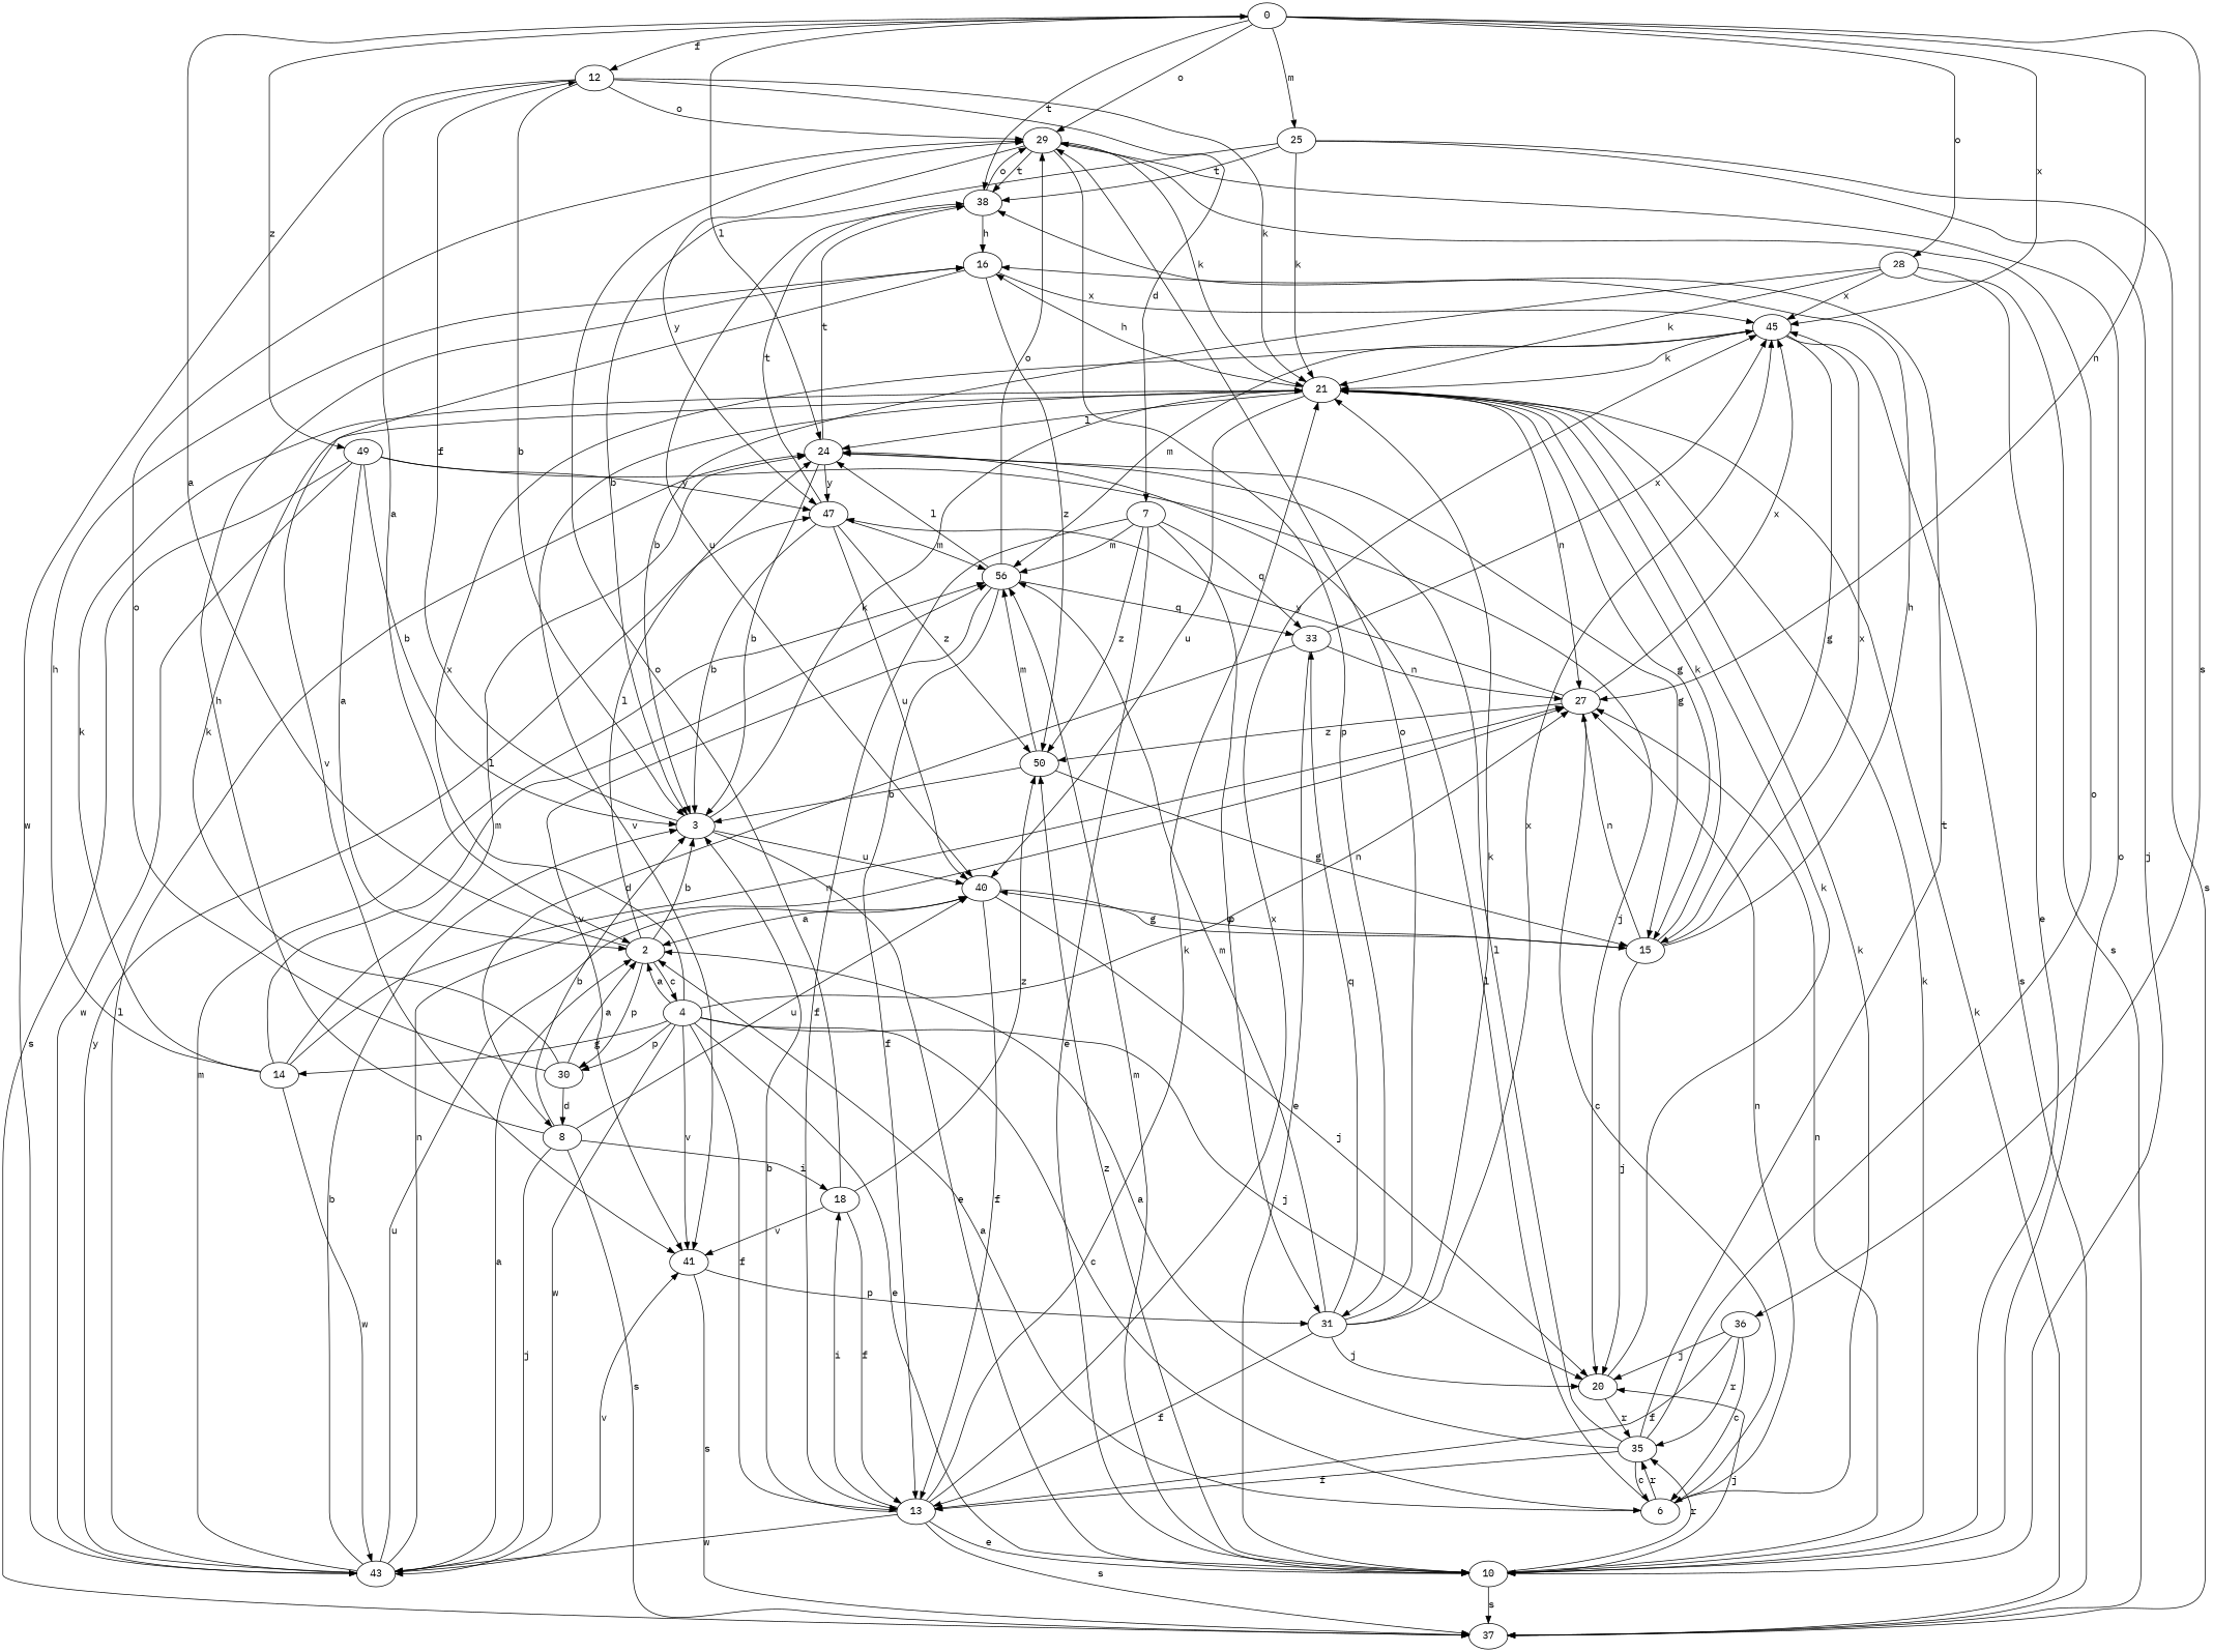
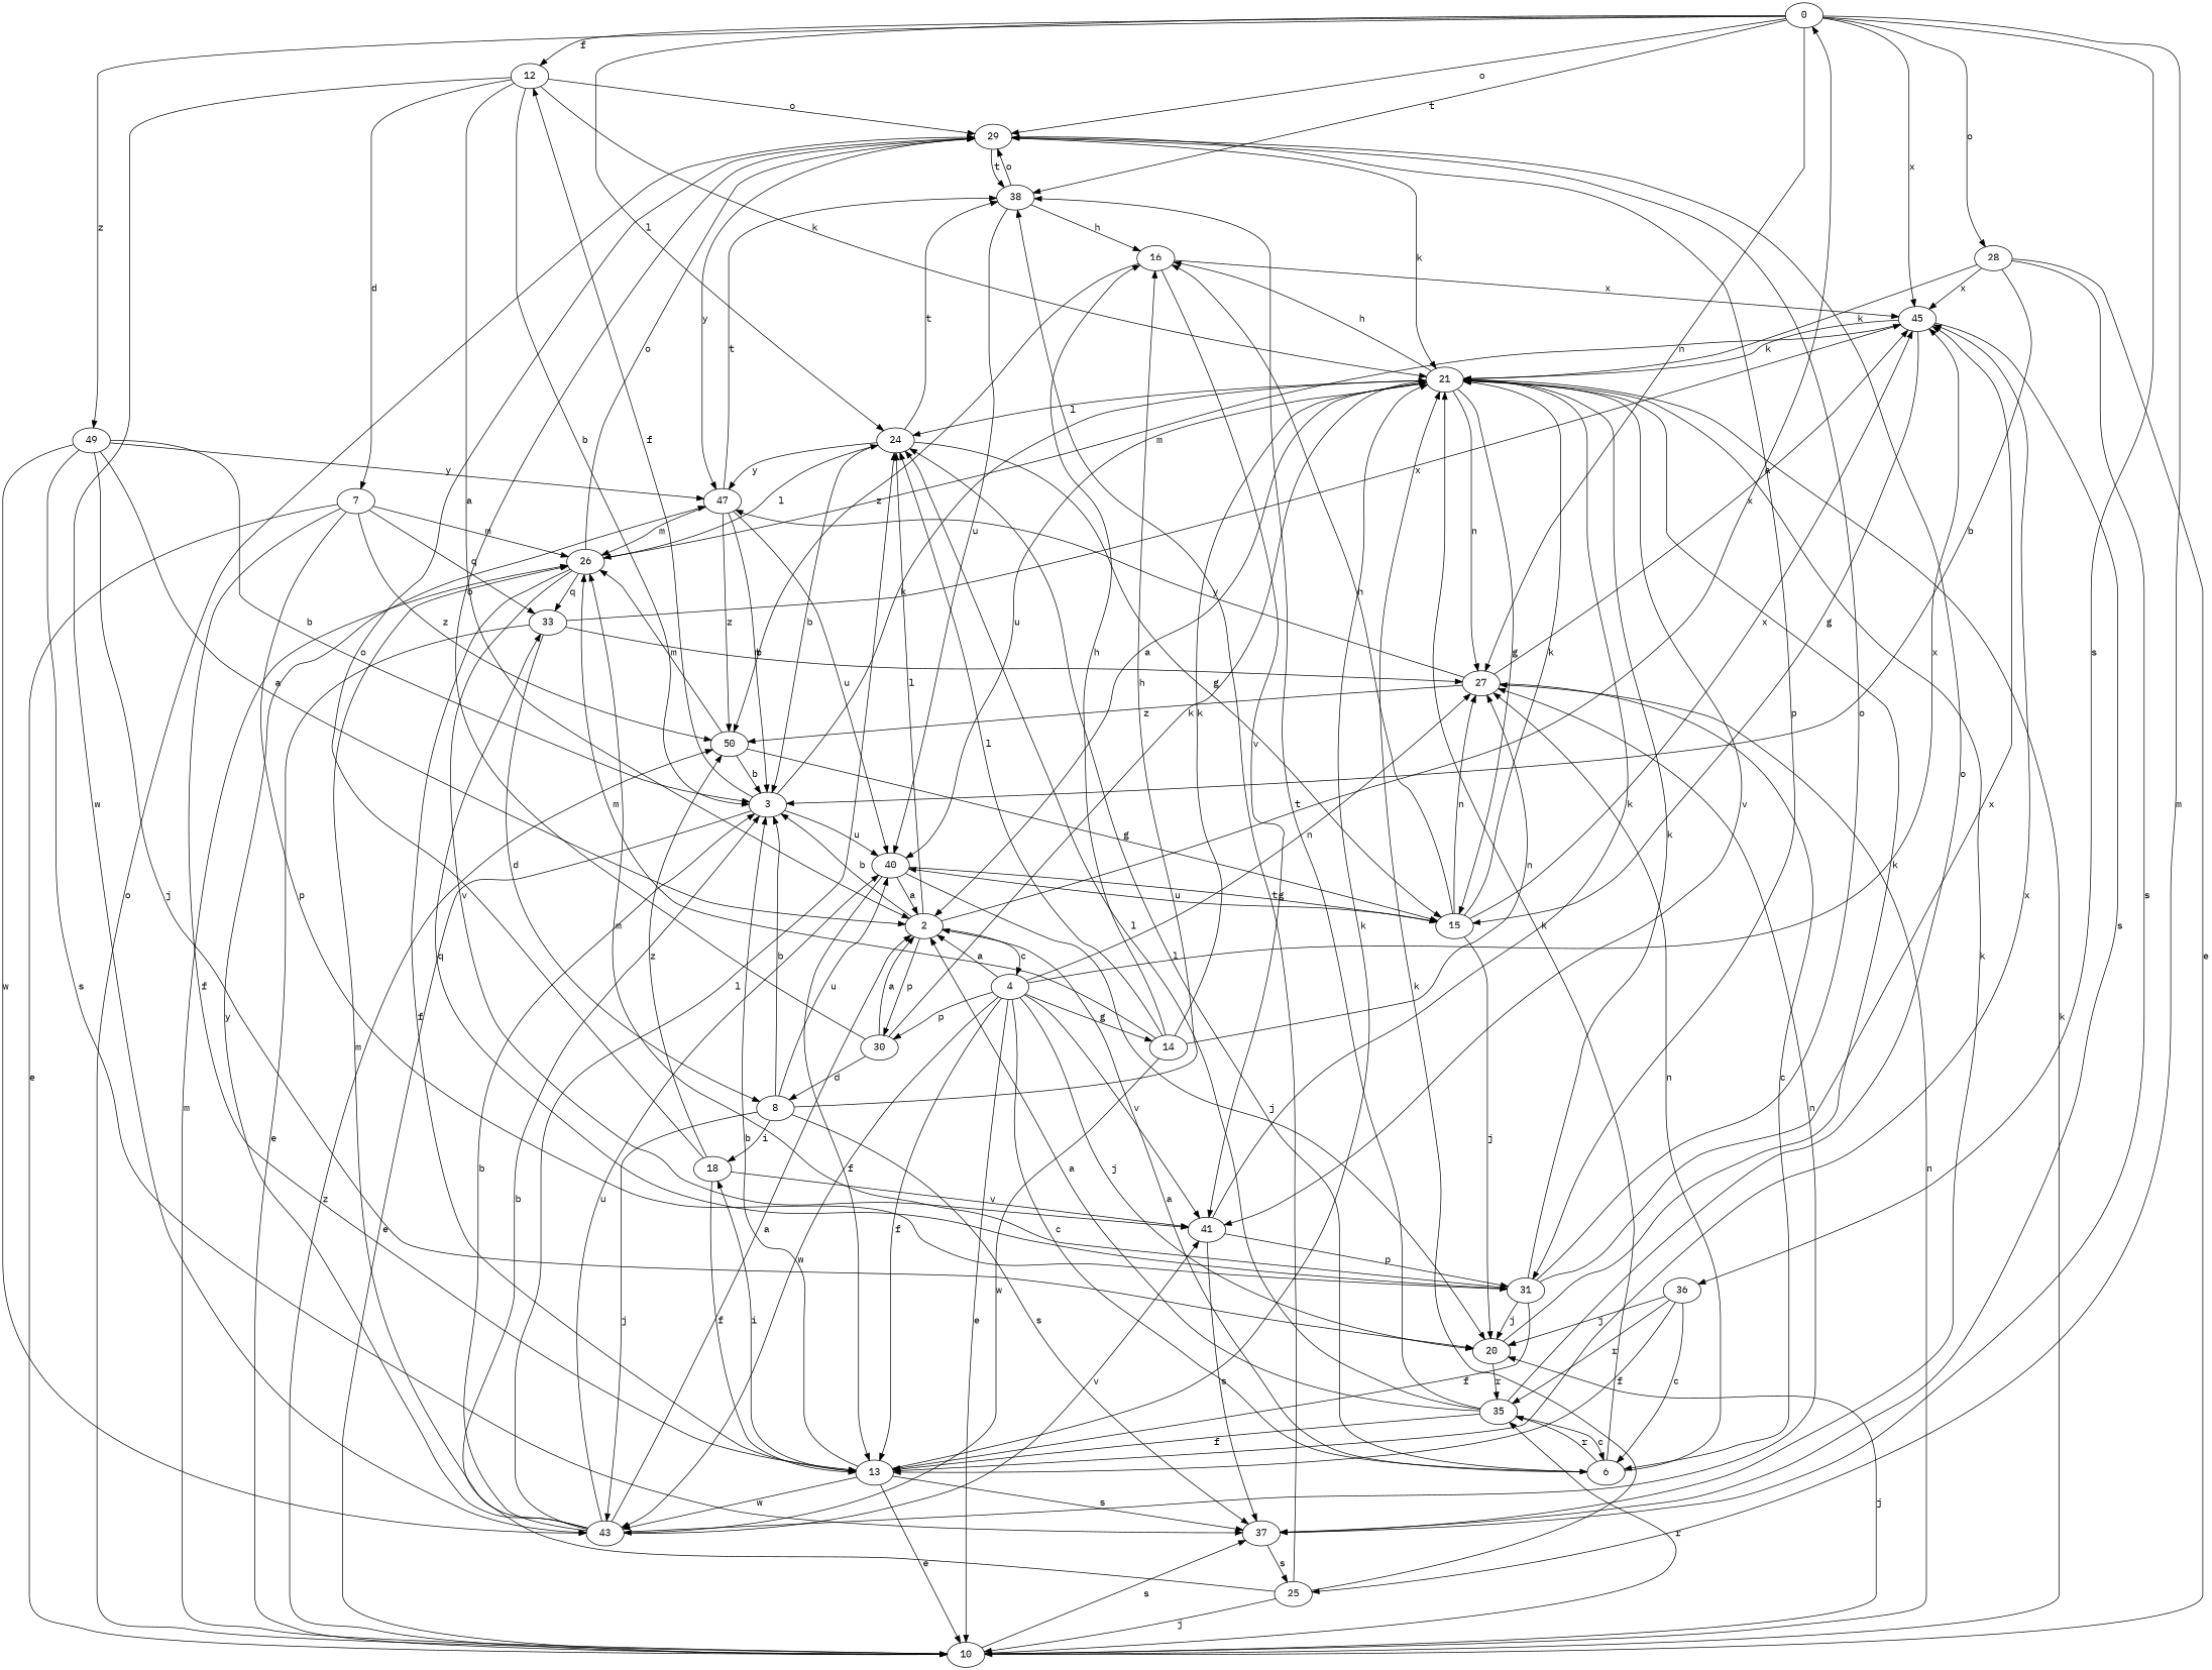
  strict digraph {
    fontname="IBM Plex Mono"
    node [fontname="IBM Plex Mono"]
    edge [fontname="IBM Plex Mono"]
    0
    12
    24
    25
    27
    28
    29
    36
    38
    45
    49
    2
    3
    21
    43
    7
    15
    47
    10
    37
    6
    50
    31
    13
    20
    35
    40
    16
-   26 [label=56]
+   26
    4
    30
    14
    41
    8
    18
    33
    0 -> 12 [label=f]
    0 -> 24 [label=l]
    0 -> 25 [label=m]
    0 -> 27 [label=n]
    0 -> 28 [label=o]
    0 -> 29 [label=o]
    0 -> 36 [label=s]
    0 -> 38 [label=t]
    0 -> 45 [label=x]
    0 -> 49 [label=z]
    12 -> 29 [label=o]
    12 -> 2 [label=a]
    12 -> 3 [label=b]
    12 -> 21 [label=k]
    12 -> 43 [label=w]
    12 -> 7 [label=d]
    24 -> 38 [label=t]
    24 -> 3 [label=b]
    24 -> 15 [label=g]
    24 -> 47 [label=y]
    25 -> 38 [label=t]
    25 -> 3 [label=b]
    25 -> 21 [label=k]
    25 -> 10 [label=j]
-   25 -> 37 [label=s]
+   37 -> 25 [label=s]
    27 -> 45 [label=x]
    27 -> 47 [label=y]
    27 -> 6 [label=c]
    27 -> 50 [label=z]
    28 -> 45 [label=x]
    28 -> 3 [label=b]
    28 -> 21 [label=k]
    28 -> 10 [label=e]
    28 -> 37 [label=s]
    29 -> 38 [label=t]
    29 -> 21 [label=k]
    29 -> 47 [label=y]
    29 -> 31 [label=p]
    36 -> 6 [label=c]
    36 -> 13 [label=f]
    36 -> 20 [label=j]
    36 -> 35 [label=r]
    38 -> 29 [label=o]
    38 -> 40 [label=u]
    38 -> 16 [label=h]
    45 -> 21 [label=k]
    45 -> 15 [label=g]
    45 -> 37 [label=s]
    45 -> 26 [label=m]
    49 -> 2 [label=a]
    49 -> 3 [label=b]
    49 -> 43 [label=w]
    49 -> 47 [label=y]
    49 -> 37 [label=s]
    49 -> 20 [label=j]
    2 -> 0 [label=a]
    2 -> 24 [label=l]
    2 -> 3 [label=b]
    2 -> 4 [label=c]
    2 -> 30 [label=p]
    3 -> 12 [label=f]
    3 -> 21 [label=k]
    3 -> 10 [label=e]
    3 -> 40 [label=u]
    21 -> 24 [label=l]
    21 -> 27 [label=n]
+   21 -> 2 [label=a]
    21 -> 15 [label=g]
    21 -> 40 [label=u]
    21 -> 16 [label=h]
    21 -> 41 [label=v]
    43 -> 24 [label=l]
    43 -> 27 [label=n]
    43 -> 2 [label=a]
    43 -> 3 [label=b]
    43 -> 47 [label=y]
    43 -> 40 [label=u]
    43 -> 26 [label=m]
    43 -> 41 [label=v]
    7 -> 10 [label=e]
    7 -> 50 [label=z]
    7 -> 31 [label=p]
    7 -> 13 [label=f]
    7 -> 26 [label=m]
    7 -> 33 [label=q]
    15 -> 27 [label=n]
    15 -> 45 [label=x]
    15 -> 21 [label=k]
    15 -> 20 [label=j]
    15 -> 40 [label=u]
    15 -> 16 [label=h]
    47 -> 38 [label=t]
    47 -> 3 [label=b]
    47 -> 50 [label=z]
    47 -> 40 [label=u]
    47 -> 26 [label=m]
    10 -> 27 [label=n]
-   29 -> 10 [label=o]
+   10 -> 29 [label=o]
    10 -> 21 [label=k]
    10 -> 37 [label=s]
    10 -> 50 [label=z]
    10 -> 20 [label=j]
    10 -> 35 [label=r]
    10 -> 26 [label=m]
    37 -> 21 [label=k]
    6 -> 24 [label=l]
    6 -> 27 [label=n]
    6 -> 2 [label=a]
    6 -> 21 [label=k]
    6 -> 35 [label=r]
    50 -> 3 [label=b]
    50 -> 15 [label=g]
    50 -> 26 [label=m]
    31 -> 29 [label=o]
    31 -> 45 [label=x]
    31 -> 21 [label=k]
    31 -> 13 [label=f]
    31 -> 20 [label=j]
    31 -> 26 [label=m]
    31 -> 33 [label=q]
    13 -> 45 [label=x]
    13 -> 3 [label=b]
    13 -> 21 [label=k]
    13 -> 43 [label=w]
    13 -> 10 [label=e]
    13 -> 37 [label=s]
    13 -> 18 [label=i]
    20 -> 21 [label=k]
    20 -> 35 [label=r]
    35 -> 24 [label=l]
    35 -> 29 [label=o]
    35 -> 38 [label=t]
    35 -> 2 [label=a]
    35 -> 6 [label=c]
    35 -> 13 [label=f]
    40 -> 2 [label=a]
    40 -> 15 [label=g]
    40 -> 13 [label=f]
    40 -> 20 [label=j]
    16 -> 45 [label=x]
    16 -> 50 [label=z]
    16 -> 41 [label=v]
    26 -> 24 [label=l]
    26 -> 29 [label=o]
    26 -> 13 [label=f]
    26 -> 41 [label=v]
    26 -> 33 [label=q]
    4 -> 27 [label=n]
    4 -> 45 [label=x]
    4 -> 2 [label=a]
    4 -> 43 [label=w]
    4 -> 10 [label=e]
    4 -> 6 [label=c]
    4 -> 13 [label=f]
    4 -> 20 [label=j]
    4 -> 30 [label=p]
    4 -> 14 [label=g]
    4 -> 41 [label=v]
    30 -> 29 [label=o]
    30 -> 2 [label=a]
    30 -> 21 [label=k]
    30 -> 8 [label=d]
    14 -> 24 [label=l]
    14 -> 27 [label=n]
    14 -> 21 [label=k]
    14 -> 43 [label=w]
    14 -> 16 [label=h]
    14 -> 26 [label=m]
+   41 -> 21 [label=k]
    41 -> 37 [label=s]
    41 -> 31 [label=p]
    8 -> 3 [label=b]
    8 -> 43 [label=j]
    8 -> 37 [label=s]
    8 -> 40 [label=u]
    8 -> 16 [label=h]
    8 -> 18 [label=i]
    18 -> 29 [label=o]
    18 -> 50 [label=z]
    18 -> 13 [label=f]
    18 -> 41 [label=v]
    33 -> 27 [label=n]
    33 -> 45 [label=x]
    33 -> 10 [label=e]
    33 -> 8 [label=d]
  }
